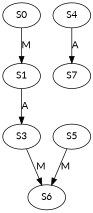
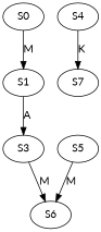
  strict digraph {
    fontname=Lato
    node [fontname=Lato]
    edge [fontname=Lato]
    S0
    S1
    S3
    S6
    S4
    S7
    S5
    S0 -> S1 [label=M]
    S1 -> S3 [label=A]
    S3 -> S6 [label=M]
-   S4 -> S7 [label=A]
+   S4 -> S7 [label=K]
    S5 -> S6 [label=M]
  }
